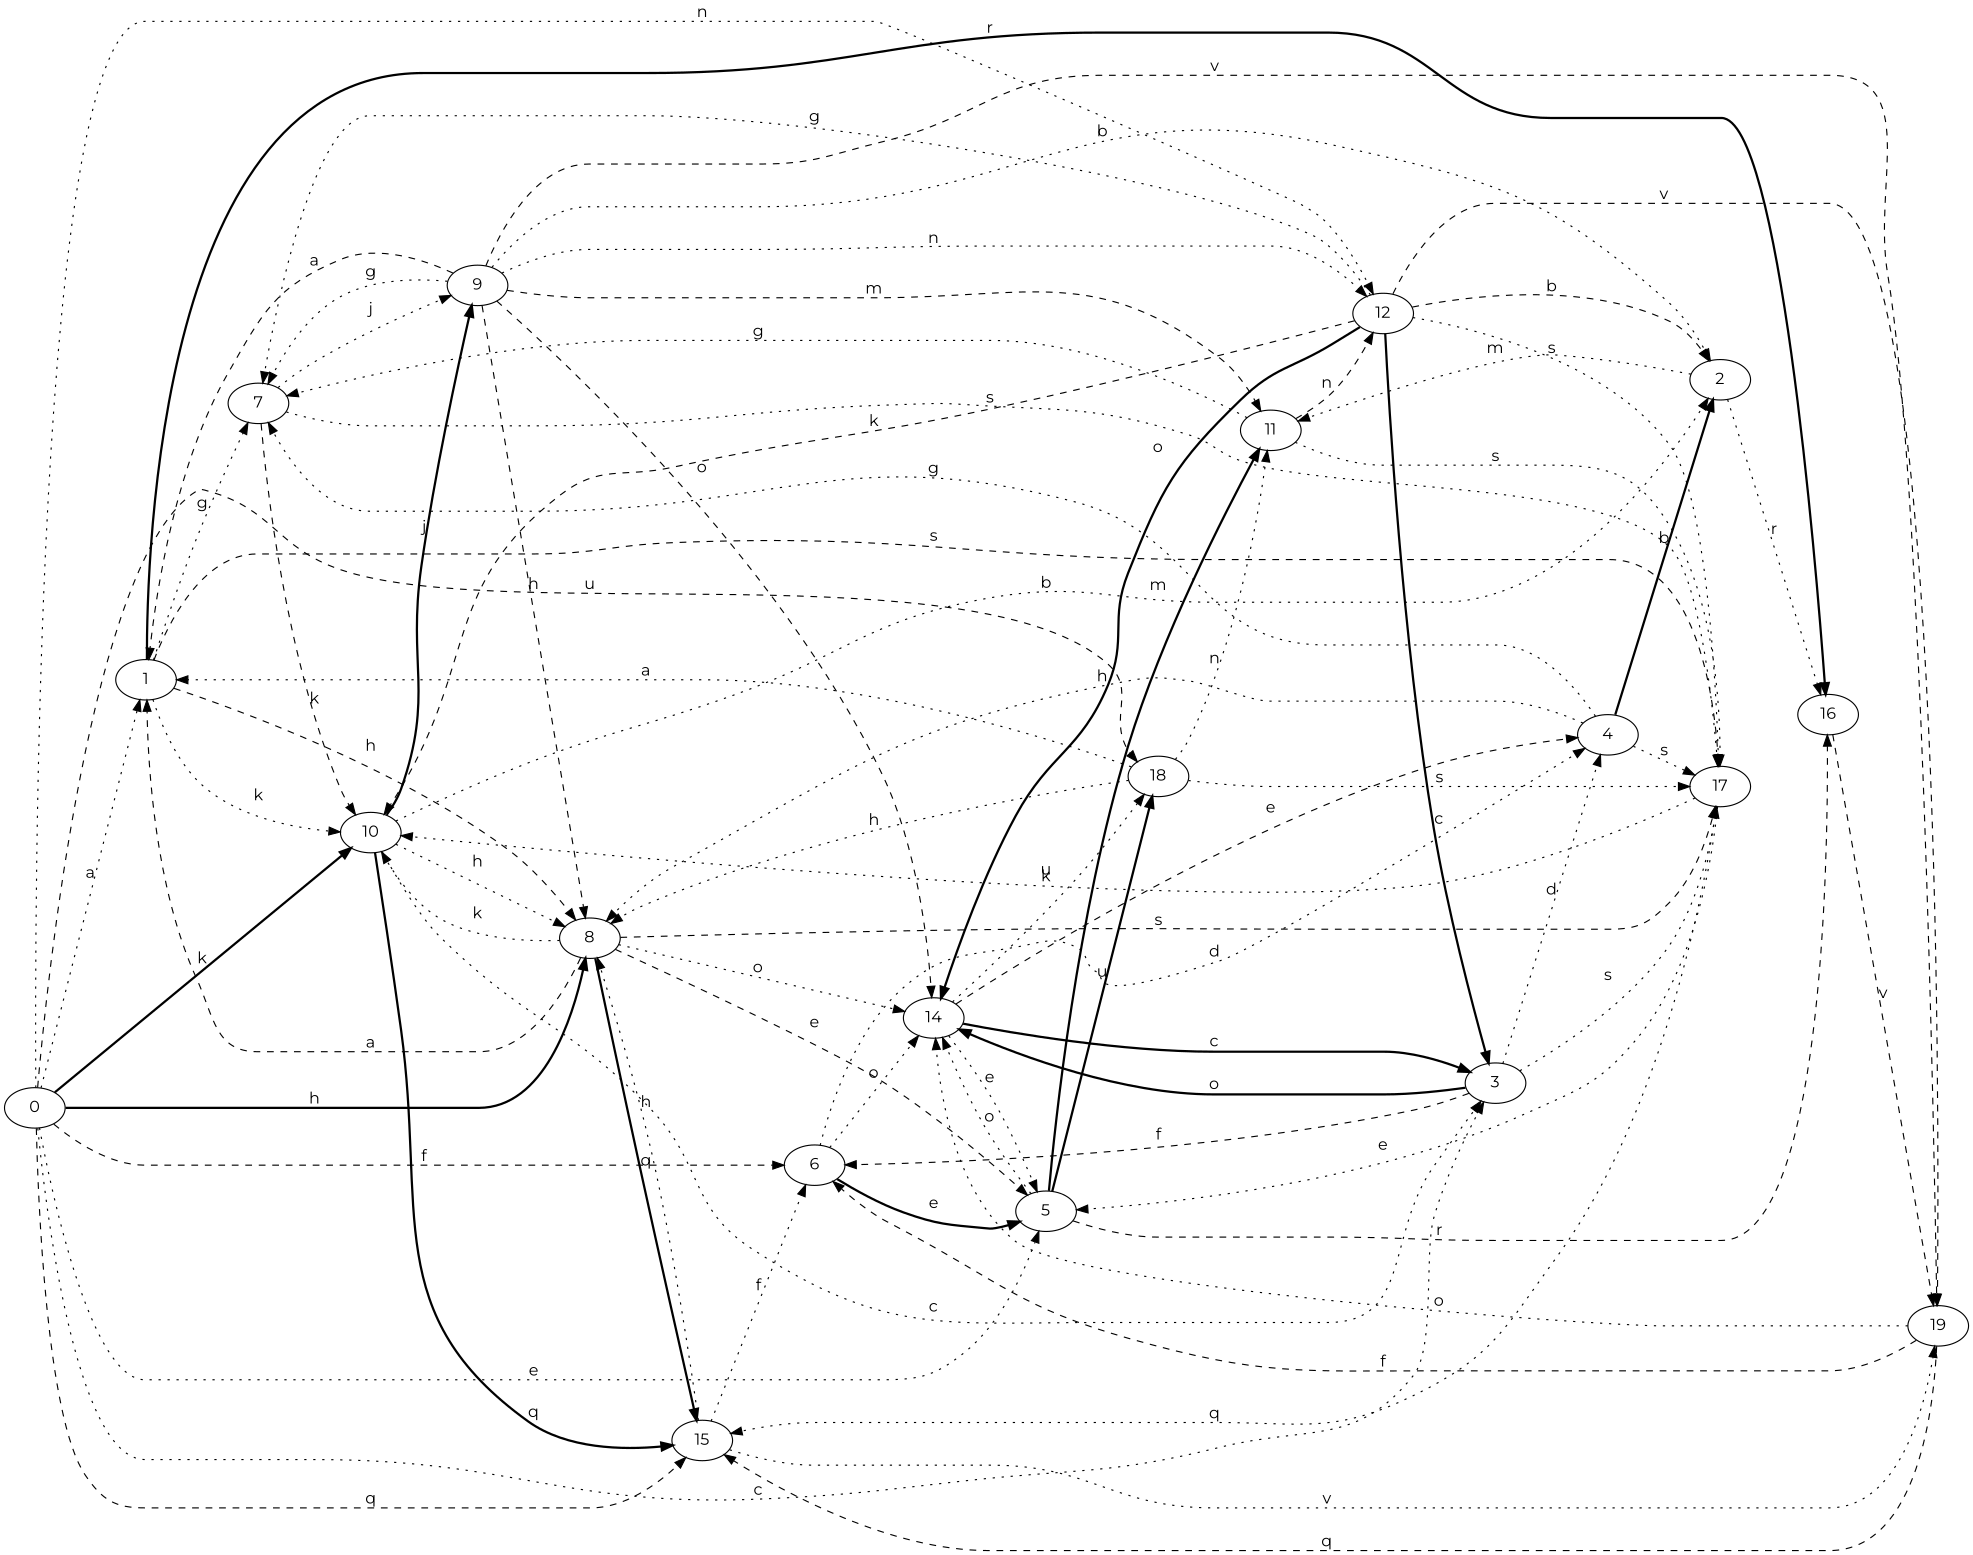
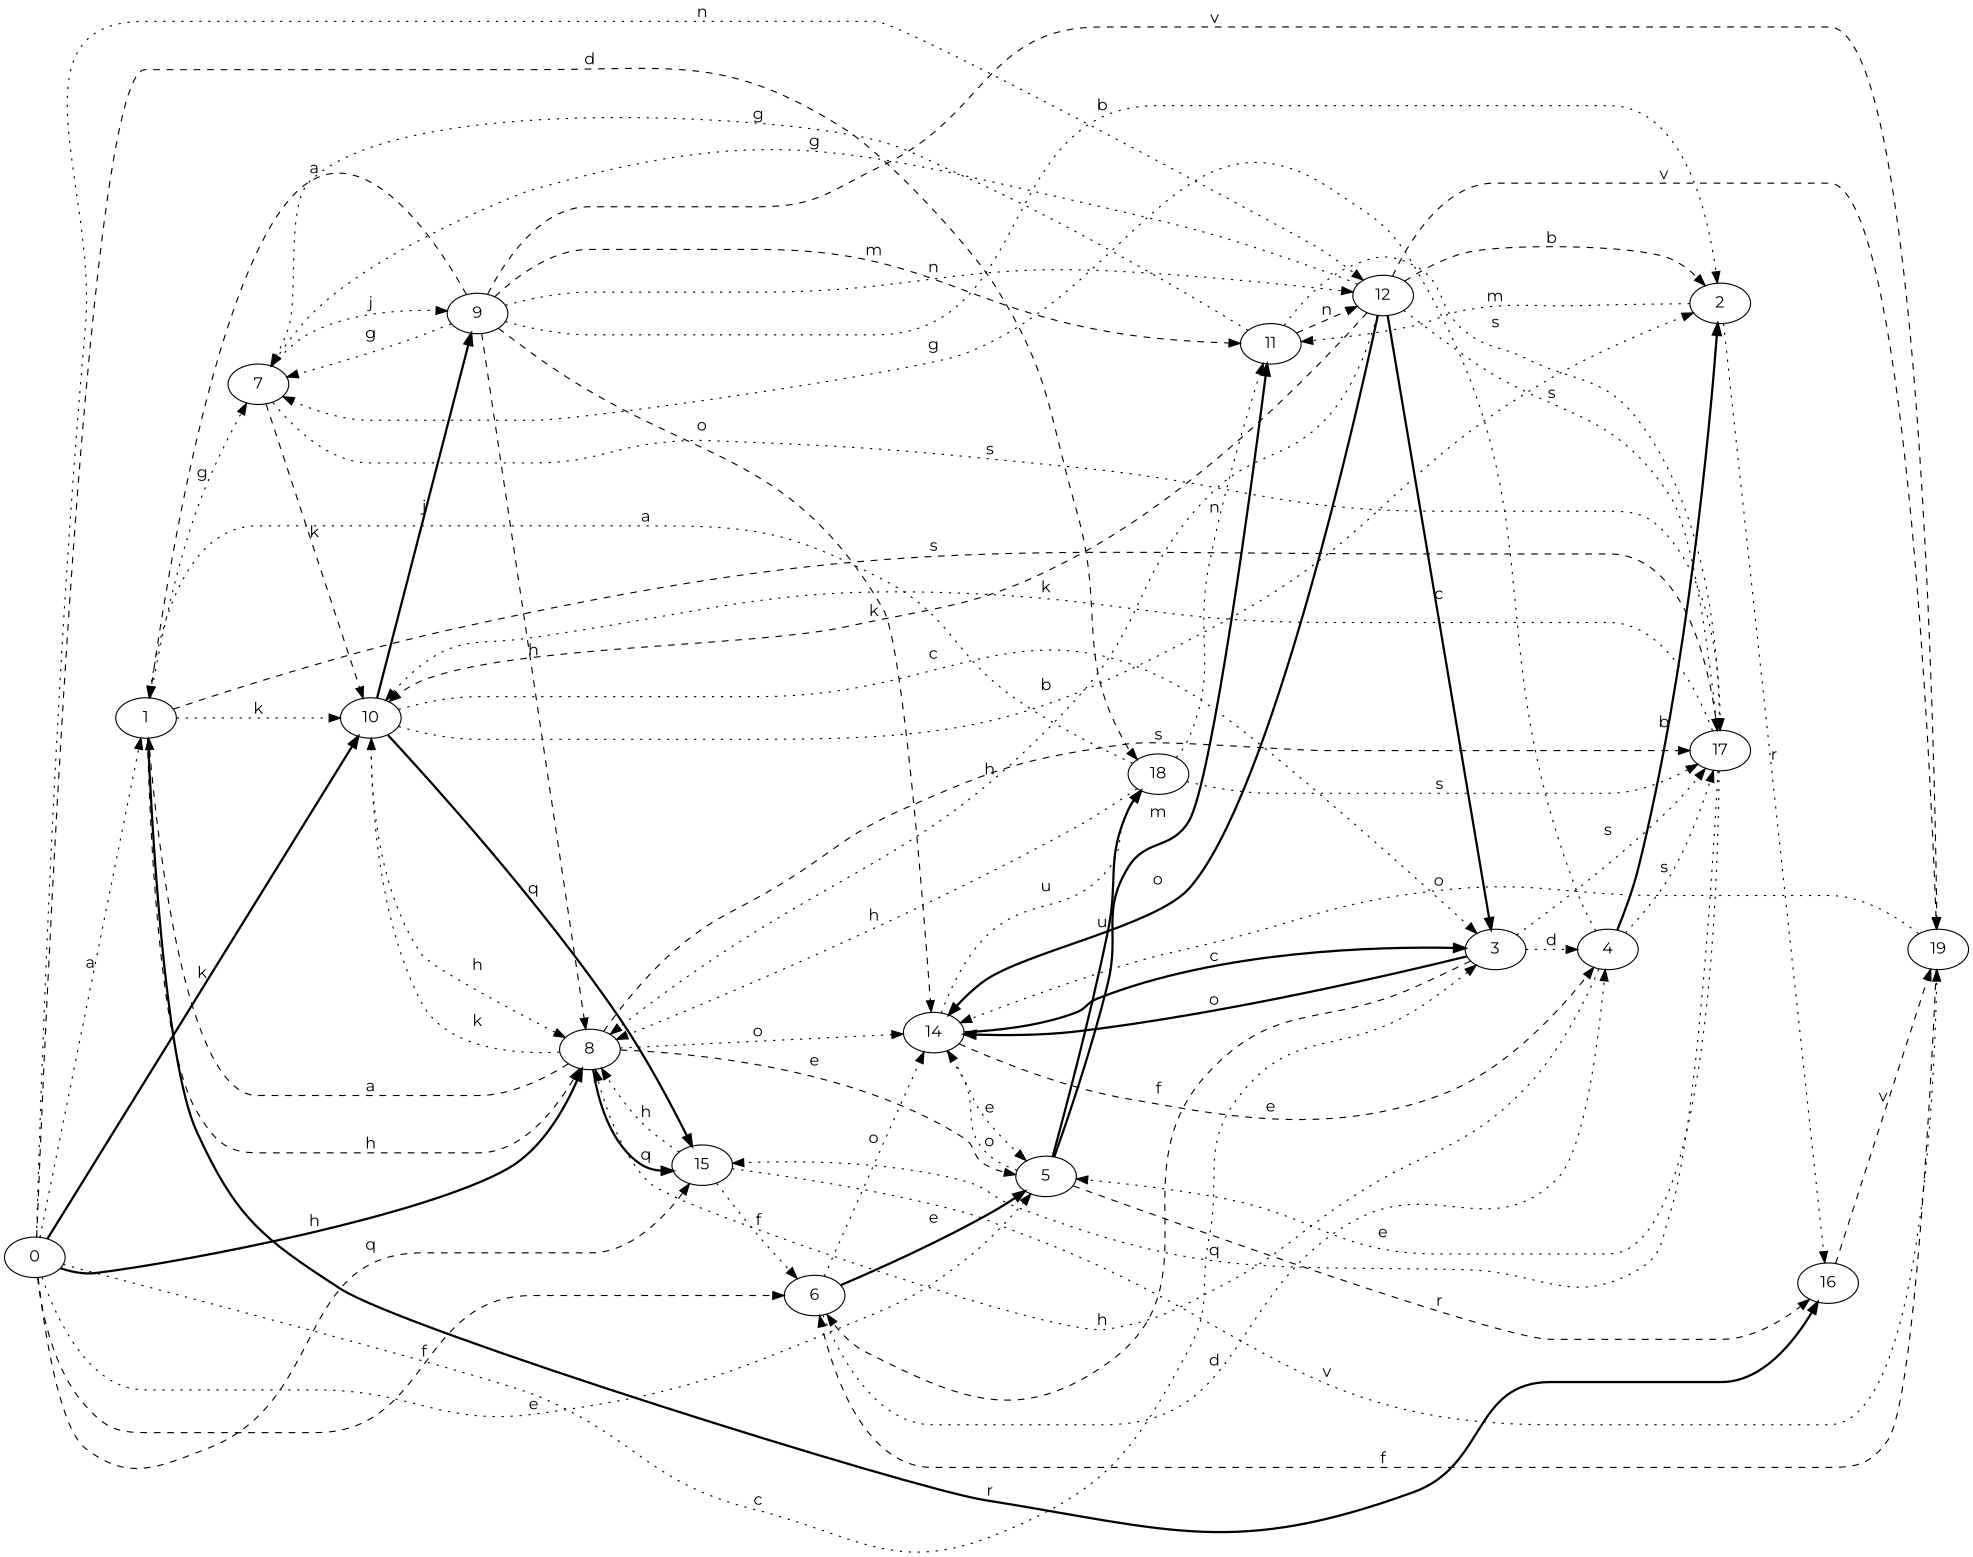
  strict digraph {
    fontname=Montserrat
    rankdir=LR
    node [fontname=Montserrat]
    edge [fontname=Montserrat style=dotted]
    1
    7
    8
    10
    16
    17
    9
    14
    5
    15
    2
    3
    19
    11
    12
    4
    6
    18
    0
    1 -> 7 [label=g]
    1 -> 8 [label=h style=dashed]
    1 -> 10 [label=k]
    1 -> 16 [label=r style=bold]
    1 -> 17 [label=s style=dashed]
    7 -> 10 [label=k style=dashed]
    7 -> 17 [label=s]
    7 -> 9 [label=j]
    8 -> 1 [label=a style=dashed]
    8 -> 10 [label=k]
    8 -> 17 [label=s style=dashed]
    8 -> 14 [label=o]
    8 -> 5 [label=e style=dashed]
    8 -> 15 [label=q style=bold]
    10 -> 8 [label=h]
    10 -> 9 [label=j style=bold]
    10 -> 15 [label=q style=bold]
    10 -> 2 [label=b]
    10 -> 3 [label=c]
    16 -> 19 [label=v style=dashed]
    17 -> 10 [label=k]
    17 -> 5 [label=e]
    17 -> 15 [label=q]
    9 -> 1 [label=a style=dashed]
    9 -> 7 [label=g]
    9 -> 8 [label=h style=dashed]
    9 -> 14 [label=o style=dashed]
    9 -> 2 [label=b]
    9 -> 19 [label=v style=dashed]
    9 -> 11 [label=m style=dashed]
    9 -> 12 [label=n]
    14 -> 5 [label=e]
    14 -> 3 [label=c style=bold]
    14 -> 4 [label=e style=dashed]
    14 -> 18 [label=u]
    5 -> 16 [label=r style=dashed]
    5 -> 14 [label=o]
    5 -> 11 [label=m style=bold]
    5 -> 18 [label=u style=bold]
    15 -> 8 [label=h]
    15 -> 19 [label=v]
    15 -> 6 [label=f]
    2 -> 16 [label=r]
    2 -> 11 [label=m]
    3 -> 17 [label=s]
    3 -> 14 [label=o style=bold]
    3 -> 4 [label=d]
    3 -> 6 [label=f style=dashed]
    19 -> 14 [label=o]
-   19 -> 15 [label=q style=dashed]
    19 -> 6 [label=f style=dashed]
    11 -> 7 [label=g]
    11 -> 17 [label=s]
    11 -> 12 [label=n style=dashed]
    12 -> 7 [label=g]
+   12 -> 8 [label=h]
    12 -> 10 [label=k style=dashed]
    12 -> 17 [label=s]
    12 -> 14 [label=o style=bold]
    12 -> 2 [label=b style=dashed]
    12 -> 3 [label=c style=bold]
    12 -> 19 [label=v style=dashed]
    4 -> 7 [label=g]
    4 -> 8 [label=h]
    4 -> 17 [label=s]
    4 -> 2 [label=b style=bold]
    6 -> 14 [label=o]
    6 -> 5 [label=e style=bold]
    6 -> 4 [label=d]
    18 -> 1 [label=a]
    18 -> 8 [label=h]
    18 -> 17 [label=s]
    18 -> 11 [label=n]
    0 -> 1 [label=a]
    0 -> 8 [label=h style=bold]
    0 -> 10 [label=k style=bold]
    0 -> 5 [label=e]
    0 -> 15 [label=q style=dashed]
    0 -> 3 [label=c]
    0 -> 12 [label=n]
    0 -> 6 [label=f style=dashed]
-   0 -> 18 [label=u style=dashed]
+   0 -> 18 [label=d style=dashed]
  }
